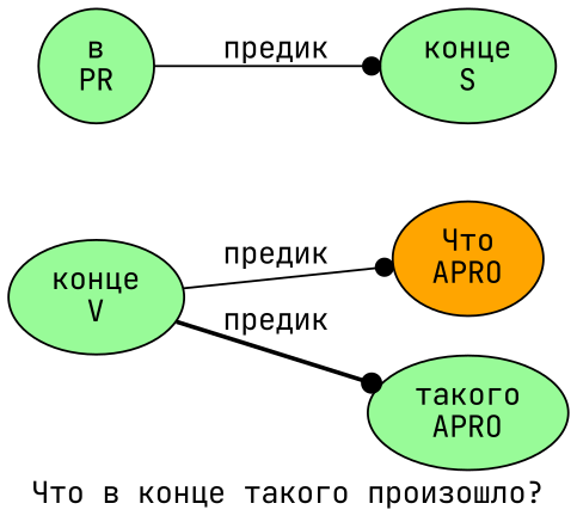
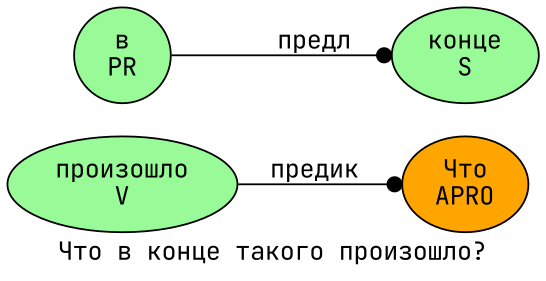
  digraph {
    fontname="JetBrains Mono"
    label="Что в конце такого произошло?"
    rankdir=LR
    node [fillcolor=palegreen fontname="JetBrains Mono" penwidth=1 shape=ellipse style=filled]
    edge [arrowhead=dot fontname="JetBrains Mono" style=solid]
    n1 [fillcolor=orange label="Что\nAPRO"]
    n2 [label="в\nPR"]
    n3 [label="конце\nS"]
-   n4 [label="такого\nAPRO"]
-   n5 [label="конце\nV"]
-   n2 -> n3 [label="предик"]
+   n5 [label="произошло\nV"]
+   n2 -> n3 [label="предл"]
    n5 -> n1 [label="предик"]
-   n5 -> n4 [label="предик" style=bold]
  }
